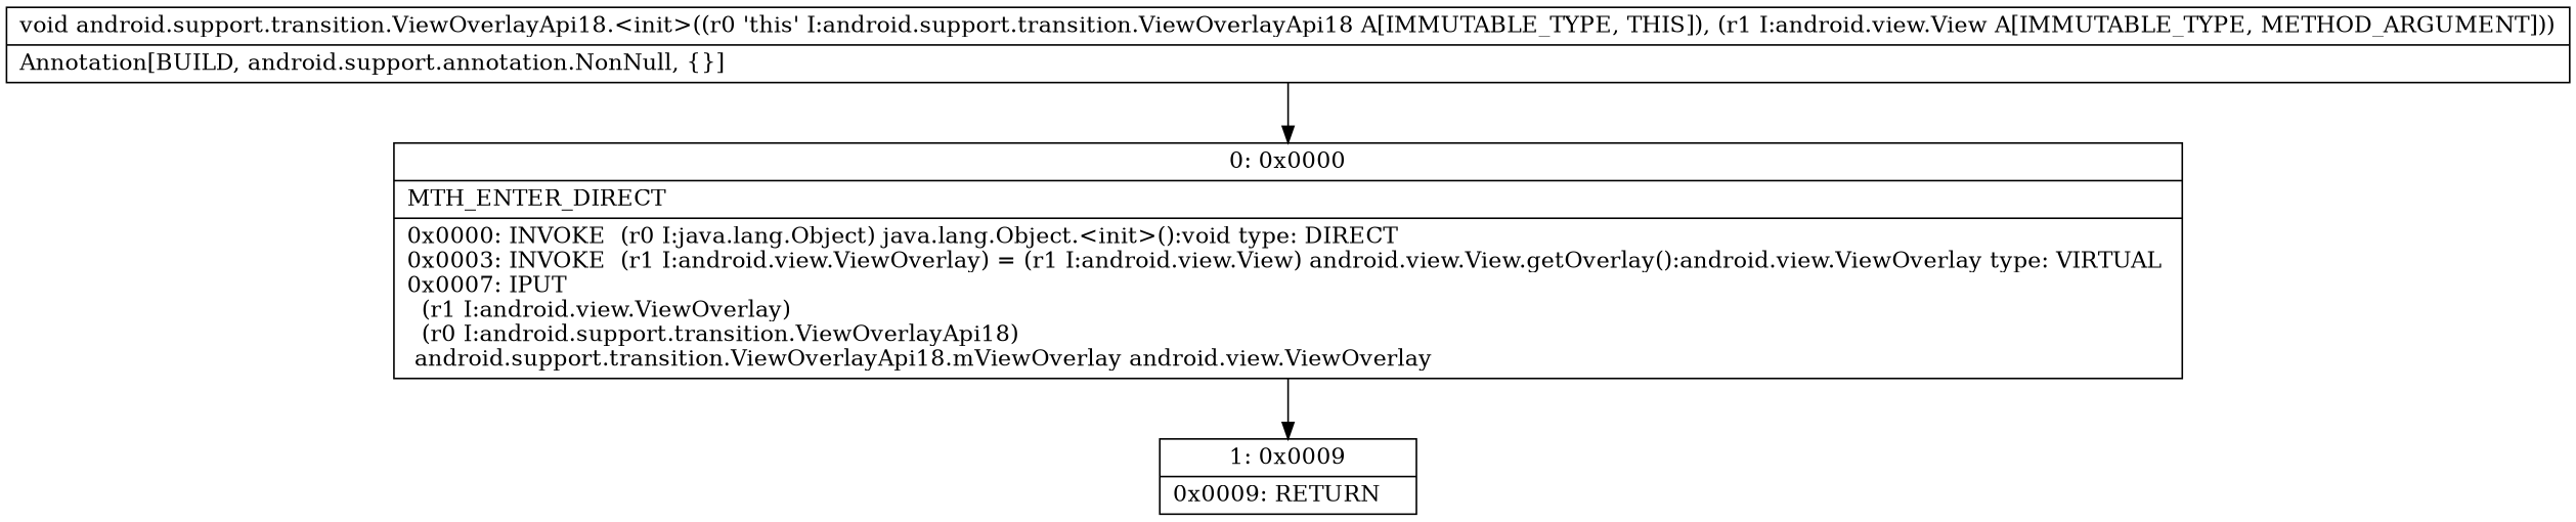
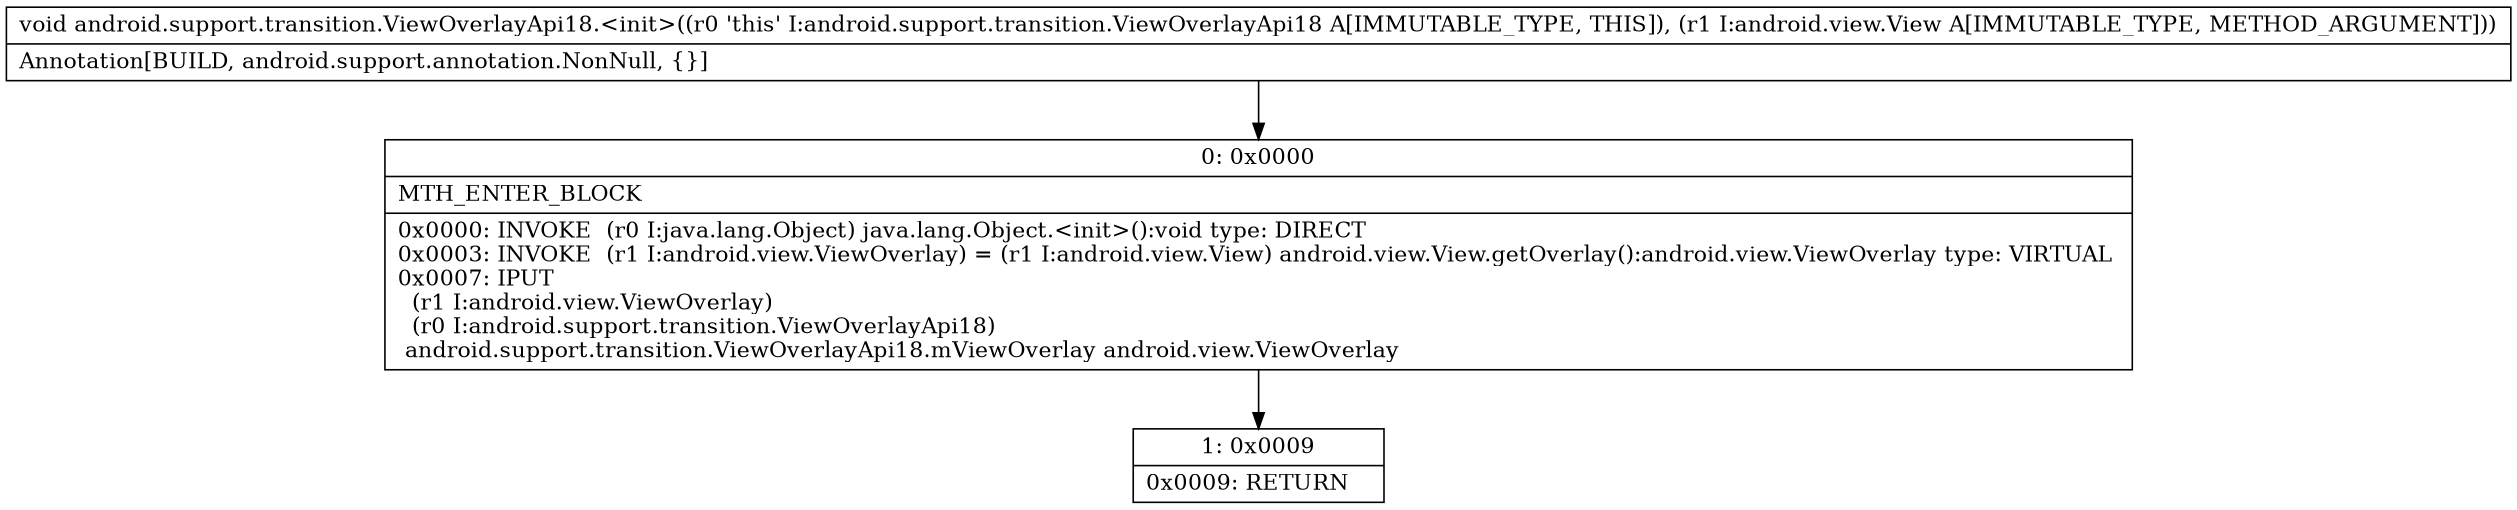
  digraph {
    node [shape=record]
-   n1 [label="{0\:\ 0x0000|MTH_ENTER_DIRECT\l|0x0000: INVOKE  (r0 I:java.lang.Object) java.lang.Object.\<init\>():void type: DIRECT \l0x0003: INVOKE  (r1 I:android.view.ViewOverlay) = (r1 I:android.view.View) android.view.View.getOverlay():android.view.ViewOverlay type: VIRTUAL \l0x0007: IPUT  \l  (r1 I:android.view.ViewOverlay)\l  (r0 I:android.support.transition.ViewOverlayApi18)\l android.support.transition.ViewOverlayApi18.mViewOverlay android.view.ViewOverlay \l}"]
+   n1 [label="{0\:\ 0x0000|MTH_ENTER_BLOCK\l|0x0000: INVOKE  (r0 I:java.lang.Object) java.lang.Object.\<init\>():void type: DIRECT \l0x0003: INVOKE  (r1 I:android.view.ViewOverlay) = (r1 I:android.view.View) android.view.View.getOverlay():android.view.ViewOverlay type: VIRTUAL \l0x0007: IPUT  \l  (r1 I:android.view.ViewOverlay)\l  (r0 I:android.support.transition.ViewOverlayApi18)\l android.support.transition.ViewOverlayApi18.mViewOverlay android.view.ViewOverlay \l}"]
    n2 [label="{1\:\ 0x0009|0x0009: RETURN   \l}"]
    n3 [label="{void android.support.transition.ViewOverlayApi18.\<init\>((r0 'this' I:android.support.transition.ViewOverlayApi18 A[IMMUTABLE_TYPE, THIS]), (r1 I:android.view.View A[IMMUTABLE_TYPE, METHOD_ARGUMENT]))  | Annotation[BUILD, android.support.annotation.NonNull, \{\}]\l}"]
    n1 -> n2
    n3 -> n1
  }
